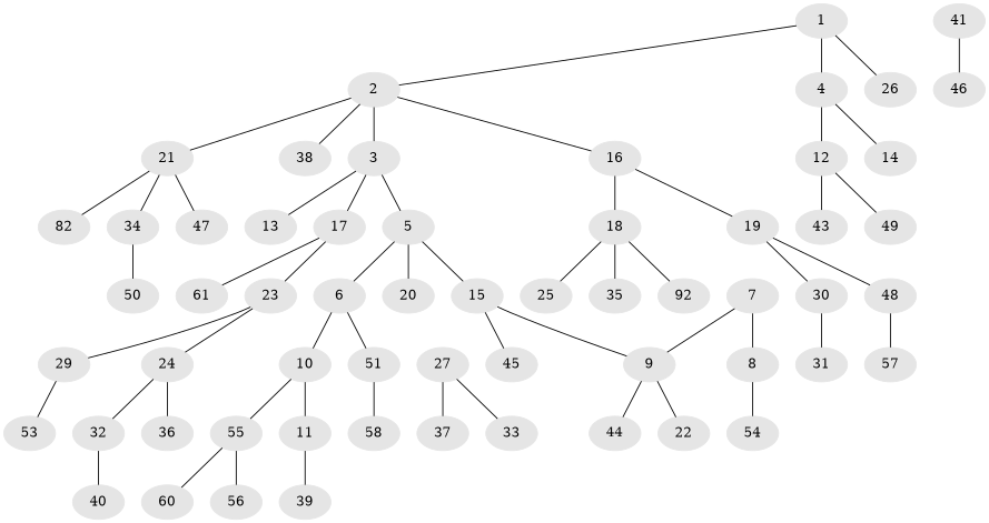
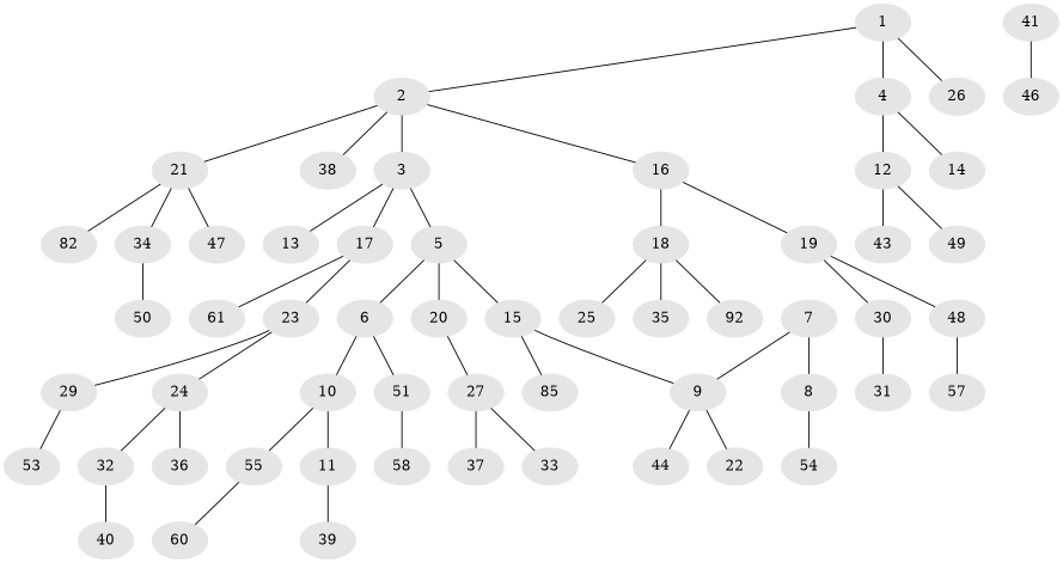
  graph {
    node [color=gray90 style=filled]
    1
    2
    4
    26
    3
    16
    21
    38
    12
    14
    5
    13
    17
    18
    19
    34
    47
    n18 [label=82]
    6
    15
    20
    23
    61
    43
    49
    10
    51
    7
    8
    9
-   45
+   45 [label=85]
    27
    11
    55
    58
    54
    22
    44
    39
-   56
    60
    41
    46
    25
    35
    n46 [label=92]
    30
    48
    24
    29
    31
    57
    33
    37
    50
    32
    36
    53
    40
    1 -- 2
    1 -- 4
    1 -- 26
    2 -- 3
    2 -- 16
    2 -- 21
    2 -- 38
    4 -- 12
    4 -- 14
    3 -- 5
    3 -- 13
    3 -- 17
    16 -- 18
    16 -- 19
    21 -- 34
    21 -- 47
    21 -- n18
    12 -- 43
    12 -- 49
    5 -- 6
    5 -- 15
    5 -- 20
    17 -- 23
    17 -- 61
    18 -- 25
    18 -- 35
    18 -- n46
    19 -- 30
    19 -- 48
    34 -- 50
    6 -- 10
    6 -- 51
    15 -- 9
    15 -- 45
+   20 -- 27
    23 -- 24
    23 -- 29
    10 -- 11
    10 -- 55
    51 -- 58
    7 -- 8
    7 -- 9
    8 -- 54
    9 -- 22
    9 -- 44
    27 -- 33
    27 -- 37
    11 -- 39
-   55 -- 56
    55 -- 60
    41 -- 46
    30 -- 31
    48 -- 57
    24 -- 32
    24 -- 36
    29 -- 53
    32 -- 40
  }
